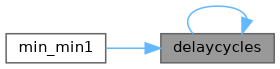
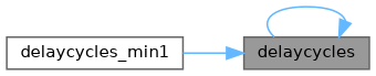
  digraph {
    rankdir=RL
    node [fontname=Helvetica fontsize=10 shape=box style=filled]
    edge [color=steelblue1 dir=back fontname=Helvetica fontsize=10 labelfontname=Helvetica labelfontsize=10 style=solid]
    n1 [color=gray40 fillcolor=grey60 fontcolor=black height=0.2 label=delaycycles width=0.4]
-   n2 [color=grey40 fillcolor=white height=0.2 label=min_min1 width=0.4]
+   n2 [color=grey40 fillcolor=white height=0.2 label=delaycycles_min1 width=0.4]
    n1 -> n1
    n1 -> n2
  }
